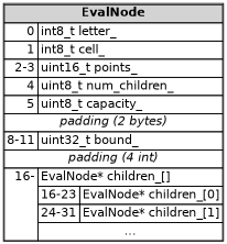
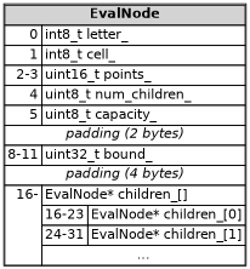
  digraph {
-   n1 [fontname=Helvetica label=<         <TABLE BORDER="1" CELLBORDER="1" CELLSPACING="0">             <TR><TD COLSPAN="3" BGCOLOR="lightgray"><B>EvalNode</B></TD></TR>             <TR><TD ALIGN="RIGHT">0</TD><TD ALIGN="LEFT" COLSPAN="2">int8_t letter_</TD></TR>             <TR><TD ALIGN="RIGHT">1</TD><TD ALIGN="LEFT" COLSPAN="2">int8_t cell_</TD></TR>             <TR><TD ALIGN="RIGHT">2-3</TD><TD ALIGN="LEFT" COLSPAN="2">uint16_t points_</TD></TR>             <TR><TD ALIGN="RIGHT">4</TD><TD ALIGN="LEFT" COLSPAN="2">uint8_t num_children_</TD></TR>             <TR><TD ALIGN="RIGHT">5</TD><TD ALIGN="LEFT" COLSPAN="2">uint8_t capacity_</TD></TR>             <TR><TD COLSPAN="3"><I>padding (2 bytes)</I></TD></TR>             <TR><TD ALIGN="RIGHT">8-11</TD><TD ALIGN="LEFT" COLSPAN="2">uint32_t bound_</TD></TR>             <TR><TD COLSPAN="3"><I>padding (4 int)</I></TD></TR>             <TR><TD ALIGN="RIGHT" ROWSPAN="4" VALIGN="TOP">16-</TD><TD ALIGN="LEFT" COLSPAN="2">EvalNode* children_[]</TD></TR>             <TR><TD ALIGN="RIGHT">16-23</TD><TD ALIGN="LEFT">EvalNode* children_[0]</TD></TR>             <TR><TD ALIGN="RIGHT">24-31</TD><TD ALIGN="LEFT">EvalNode* children_[1]</TD></TR>             <TR><TD COLSPAN="2">...</TD></TR>         </TABLE>     > shape=plain]
+   n1 [fontname=Helvetica label=<         <TABLE BORDER="1" CELLBORDER="1" CELLSPACING="0">             <TR><TD COLSPAN="3" BGCOLOR="lightgray"><B>EvalNode</B></TD></TR>             <TR><TD ALIGN="RIGHT">0</TD><TD ALIGN="LEFT" COLSPAN="2">int8_t letter_</TD></TR>             <TR><TD ALIGN="RIGHT">1</TD><TD ALIGN="LEFT" COLSPAN="2">int8_t cell_</TD></TR>             <TR><TD ALIGN="RIGHT">2-3</TD><TD ALIGN="LEFT" COLSPAN="2">uint16_t points_</TD></TR>             <TR><TD ALIGN="RIGHT">4</TD><TD ALIGN="LEFT" COLSPAN="2">uint8_t num_children_</TD></TR>             <TR><TD ALIGN="RIGHT">5</TD><TD ALIGN="LEFT" COLSPAN="2">uint8_t capacity_</TD></TR>             <TR><TD COLSPAN="3"><I>padding (2 bytes)</I></TD></TR>             <TR><TD ALIGN="RIGHT">8-11</TD><TD ALIGN="LEFT" COLSPAN="2">uint32_t bound_</TD></TR>             <TR><TD COLSPAN="3"><I>padding (4 bytes)</I></TD></TR>             <TR><TD ALIGN="RIGHT" ROWSPAN="4" VALIGN="TOP">16-</TD><TD ALIGN="LEFT" COLSPAN="2">EvalNode* children_[]</TD></TR>             <TR><TD ALIGN="RIGHT">16-23</TD><TD ALIGN="LEFT">EvalNode* children_[0]</TD></TR>             <TR><TD ALIGN="RIGHT">24-31</TD><TD ALIGN="LEFT">EvalNode* children_[1]</TD></TR>             <TR><TD COLSPAN="2">...</TD></TR>         </TABLE>     > shape=plain]
  }
